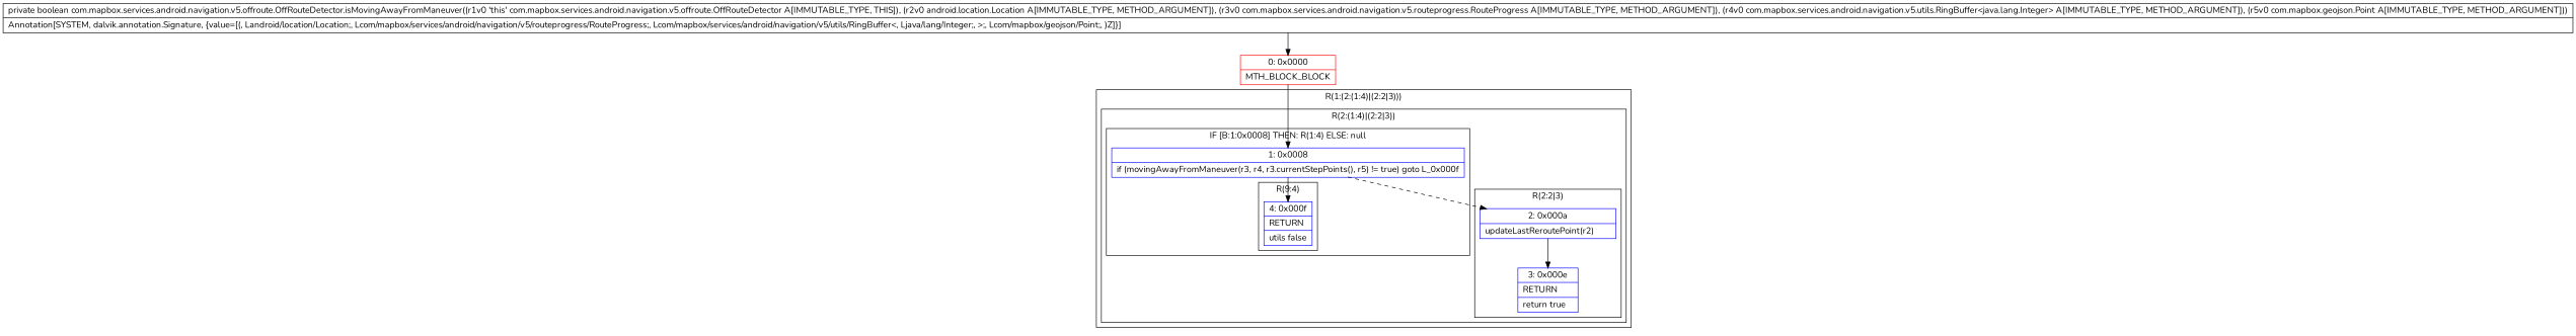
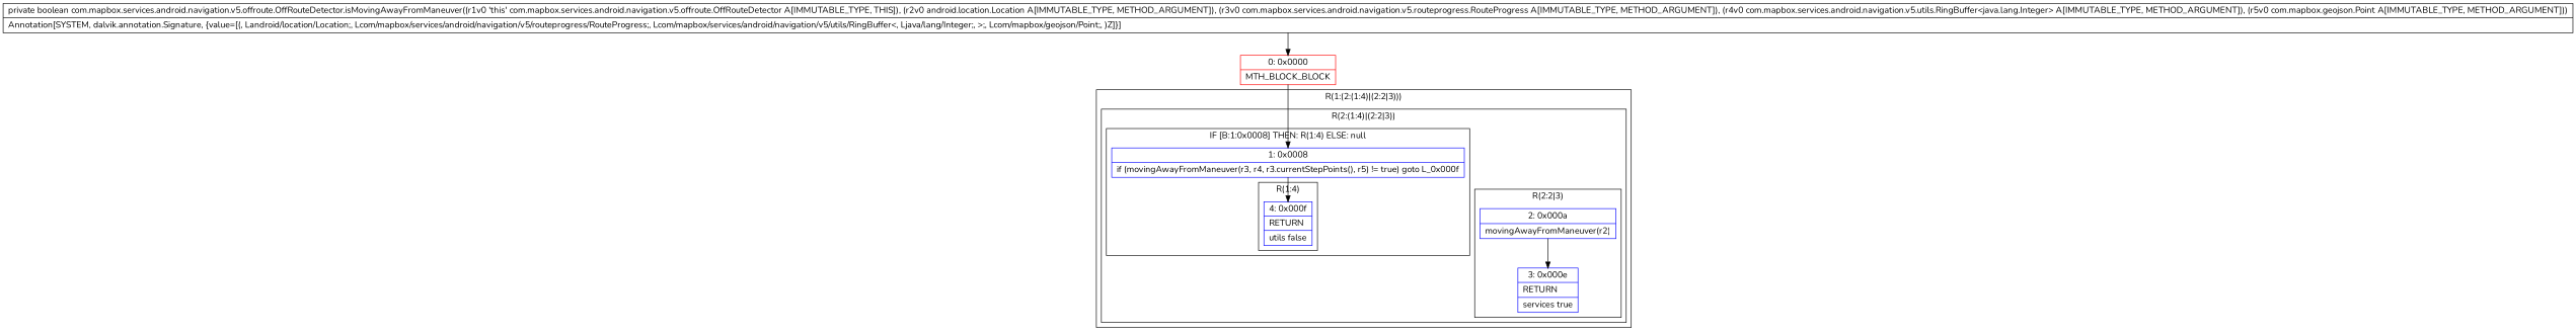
  digraph {
    fontname=Nunito
    node [color=blue fontname=Nunito shape=record]
    edge [fontname=Nunito]
    n1 [label="{4\:\ 0x000f|RETURN\l|utils false\l}"]
    n2 [label="{1\:\ 0x0008|if (movingAwayFromManeuver(r3, r4, r3.currentStepPoints(), r5) != true) goto L_0x000f\l}"]
-   n3 [label="{2\:\ 0x000a|updateLastReroutePoint(r2)\l}"]
-   n4 [label="{3\:\ 0x000e|RETURN\l|return true\l}"]
+   n3 [label="{2\:\ 0x000a|movingAwayFromManeuver(r2)\l}"]
+   n4 [label="{3\:\ 0x000e|RETURN\l|services true\l}"]
    n5 [color=red label="{0\:\ 0x0000|MTH_BLOCK_BLOCK\l}"]
    n6 [label="{private boolean com.mapbox.services.android.navigation.v5.offroute.OffRouteDetector.isMovingAwayFromManeuver((r1v0 'this' com.mapbox.services.android.navigation.v5.offroute.OffRouteDetector A[IMMUTABLE_TYPE, THIS]), (r2v0 android.location.Location A[IMMUTABLE_TYPE, METHOD_ARGUMENT]), (r3v0 com.mapbox.services.android.navigation.v5.routeprogress.RouteProgress A[IMMUTABLE_TYPE, METHOD_ARGUMENT]), (r4v0 com.mapbox.services.android.navigation.v5.utils.RingBuffer\<java.lang.Integer\> A[IMMUTABLE_TYPE, METHOD_ARGUMENT]), (r5v0 com.mapbox.geojson.Point A[IMMUTABLE_TYPE, METHOD_ARGUMENT]))  | Annotation[SYSTEM, dalvik.annotation.Signature, \{value=[(, Landroid\/location\/Location;, Lcom\/mapbox\/services\/android\/navigation\/v5\/routeprogress\/RouteProgress;, Lcom\/mapbox\/services\/android\/navigation\/v5\/utils\/RingBuffer\<, Ljava\/lang\/Integer;, \>;, Lcom\/mapbox\/geojson\/Point;, )Z]\}]\l}" color=""]
    subgraph cluster_1 {
      label="R(1:(2:(1:4)|(2:2|3)))"
      subgraph cluster_2 {
        label="R(2:(1:4)|(2:2|3))"
        subgraph cluster_3 {
          label="IF [B:1:0x0008] THEN: R(1:4) ELSE: null"
          n2
          subgraph cluster_4 {
-           label="R(9:4)"
+           label="R(1:4)"
            n1
          }
        }
        subgraph cluster_5 {
          label="R(2:2|3)"
          n3
          n4
        }
      }
    }
    n2 -> n1
-   n2 -> n3 [style=dashed]
    n3 -> n4
    n5 -> n2
    n6 -> n5
  }
